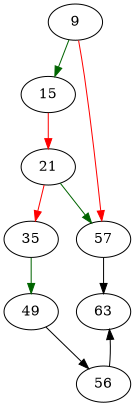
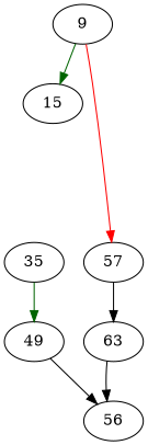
  strict digraph {
    n1 [entry=true label=9]
    15
    57
-   21
    n5 [label=63]
    35
    49
    56
    n1 -> 15 [color=darkgreen cond=true]
    n1 -> 57 [color=red cond=false]
-   15 -> 21 [color=red cond=false]
    57 -> n5
-   21 -> 57 [color=darkgreen cond=true]
-   21 -> 35 [color=red cond=false]
    35 -> 49 [color=darkgreen cond=true]
    49 -> 56
-   56 -> n5
+   n5 -> 56
  }
